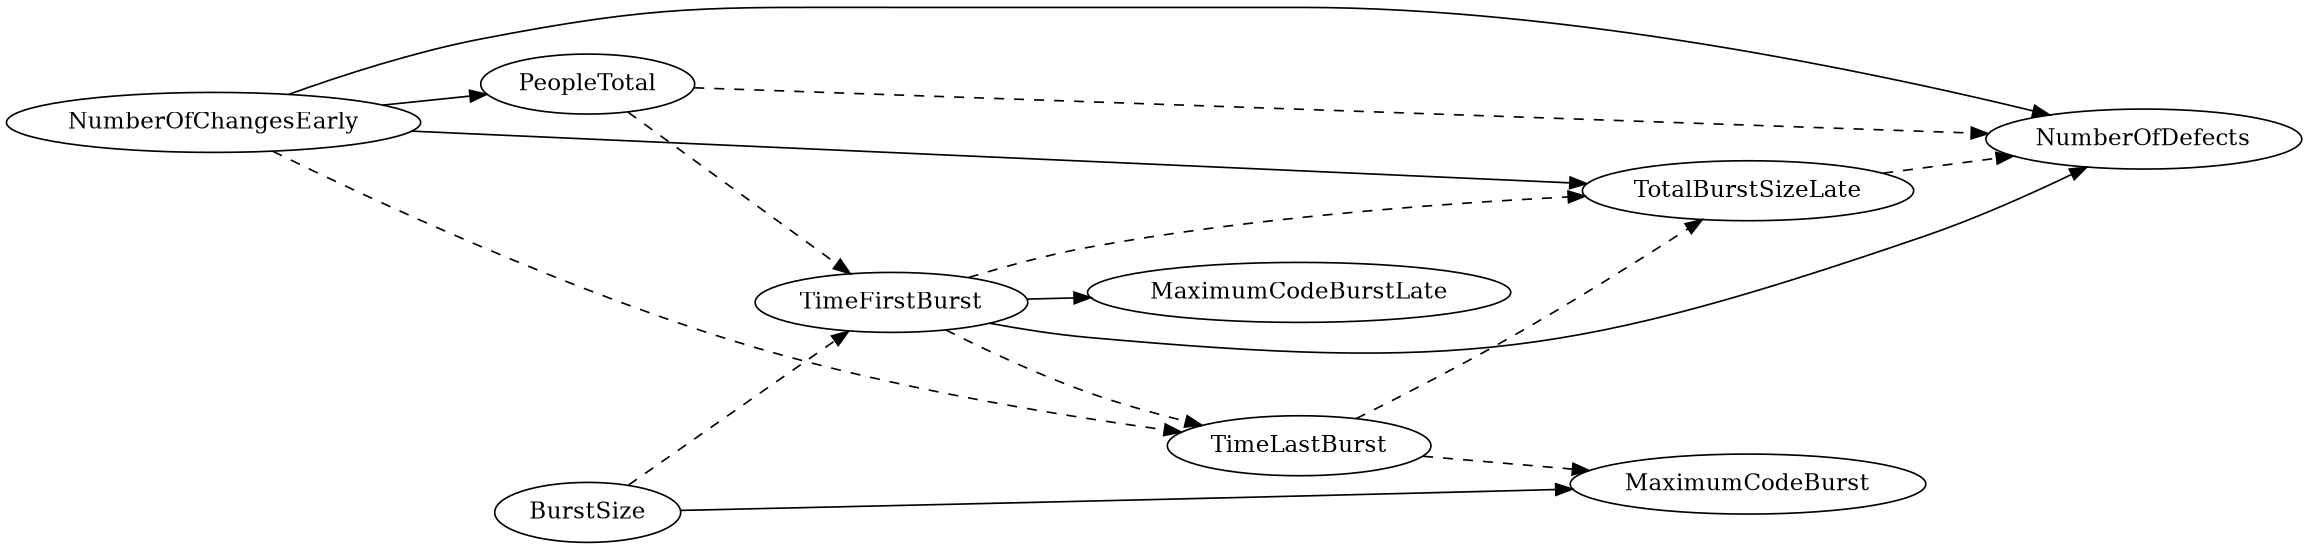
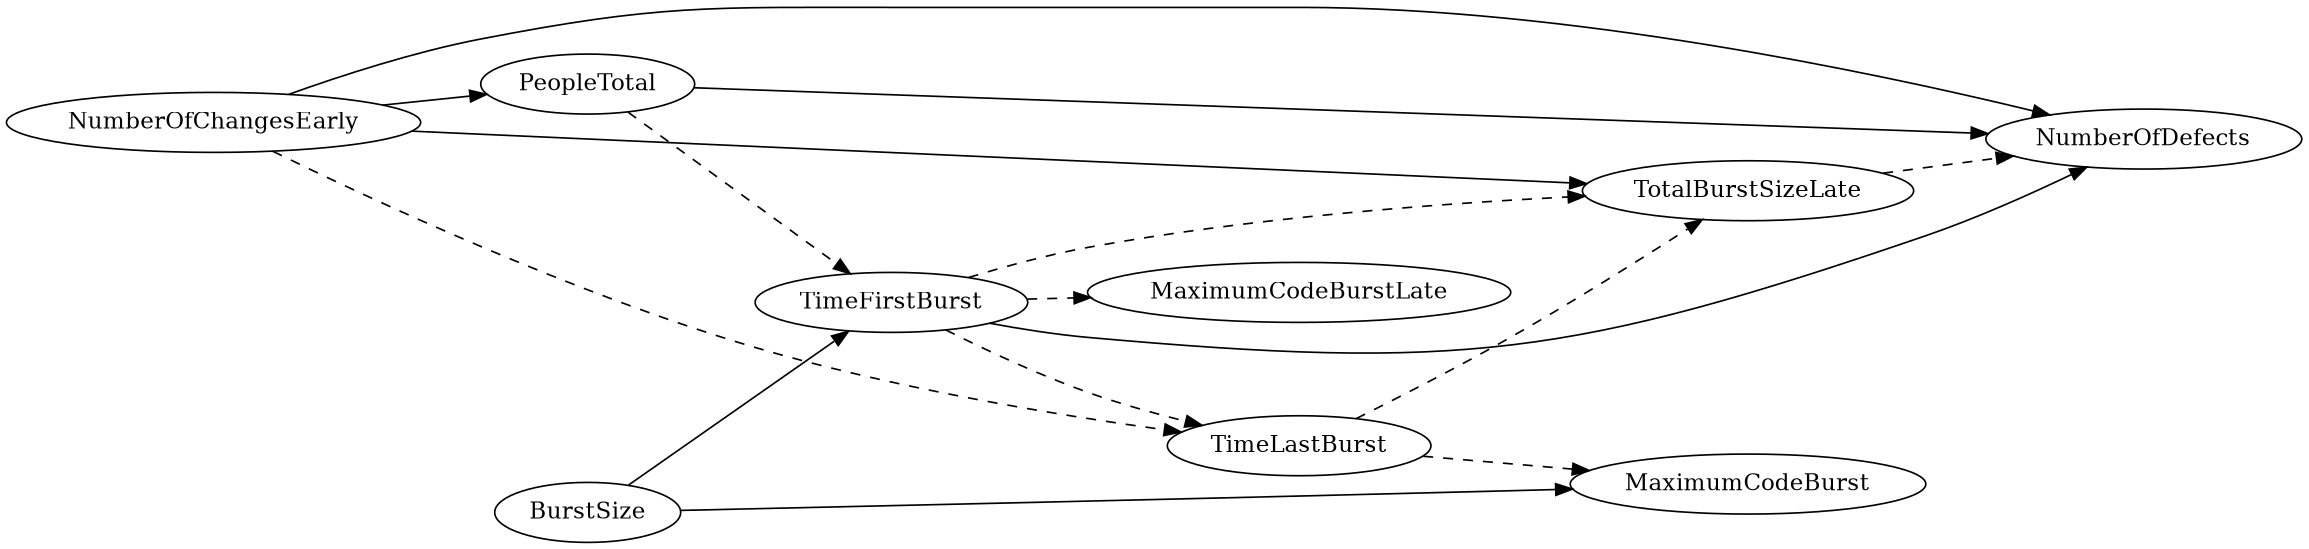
  digraph {
    rankdir=LR
    edge [style=dashed]
    NumberOfChangesEarly
    NumberOfDefects
    TotalBurstSizeLate
    TimeLastBurst
    PeopleTotal
    MaximumCodeBurst
    TimeFirstBurst
    MaximumCodeBurstLate
    BurstSize
    NumberOfChangesEarly -> NumberOfDefects [style=solid]
    NumberOfChangesEarly -> TotalBurstSizeLate [style=solid]
    NumberOfChangesEarly -> TimeLastBurst
    NumberOfChangesEarly -> PeopleTotal [style=solid]
    TotalBurstSizeLate -> NumberOfDefects
    TimeLastBurst -> TotalBurstSizeLate
    TimeLastBurst -> MaximumCodeBurst
-   PeopleTotal -> NumberOfDefects
+   PeopleTotal -> NumberOfDefects [style=solid]
    PeopleTotal -> TimeFirstBurst
    TimeFirstBurst -> NumberOfDefects [style=solid]
    TimeFirstBurst -> TotalBurstSizeLate
    TimeFirstBurst -> TimeLastBurst
-   TimeFirstBurst -> MaximumCodeBurstLate [style=solid]
+   TimeFirstBurst -> MaximumCodeBurstLate
    BurstSize -> MaximumCodeBurst [style=solid]
-   BurstSize -> TimeFirstBurst
+   BurstSize -> TimeFirstBurst [style=solid]
  }
